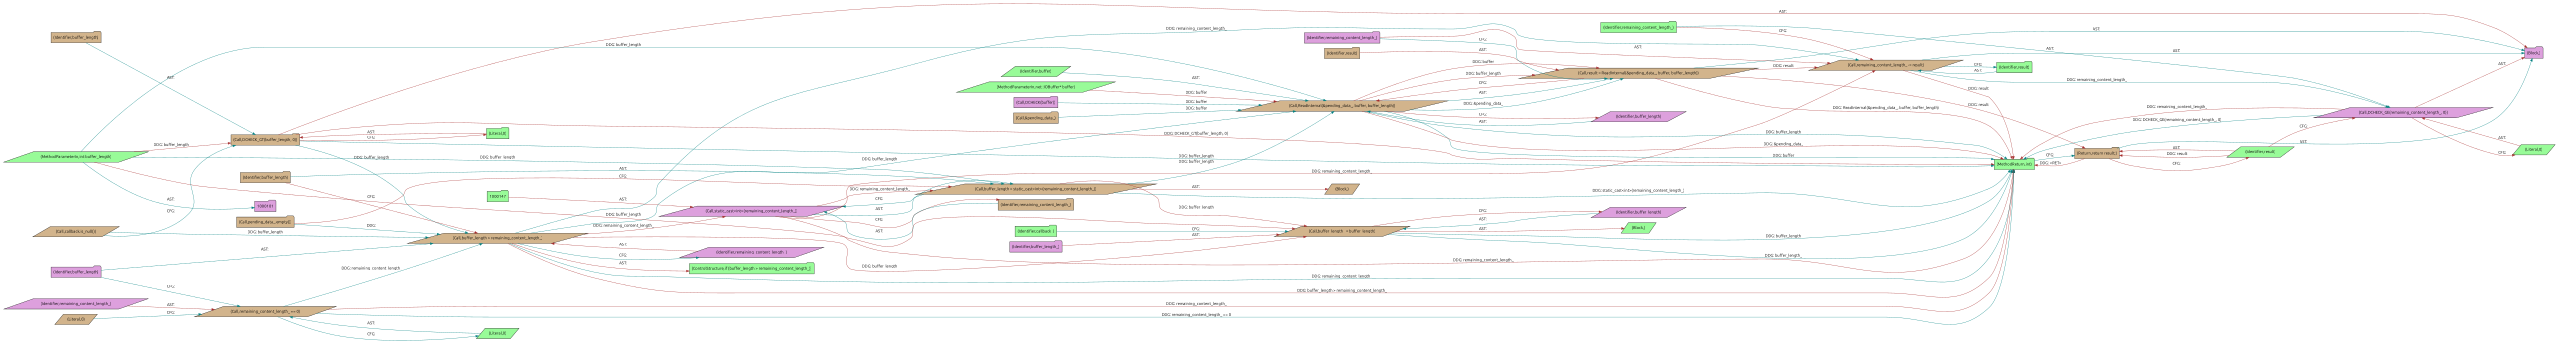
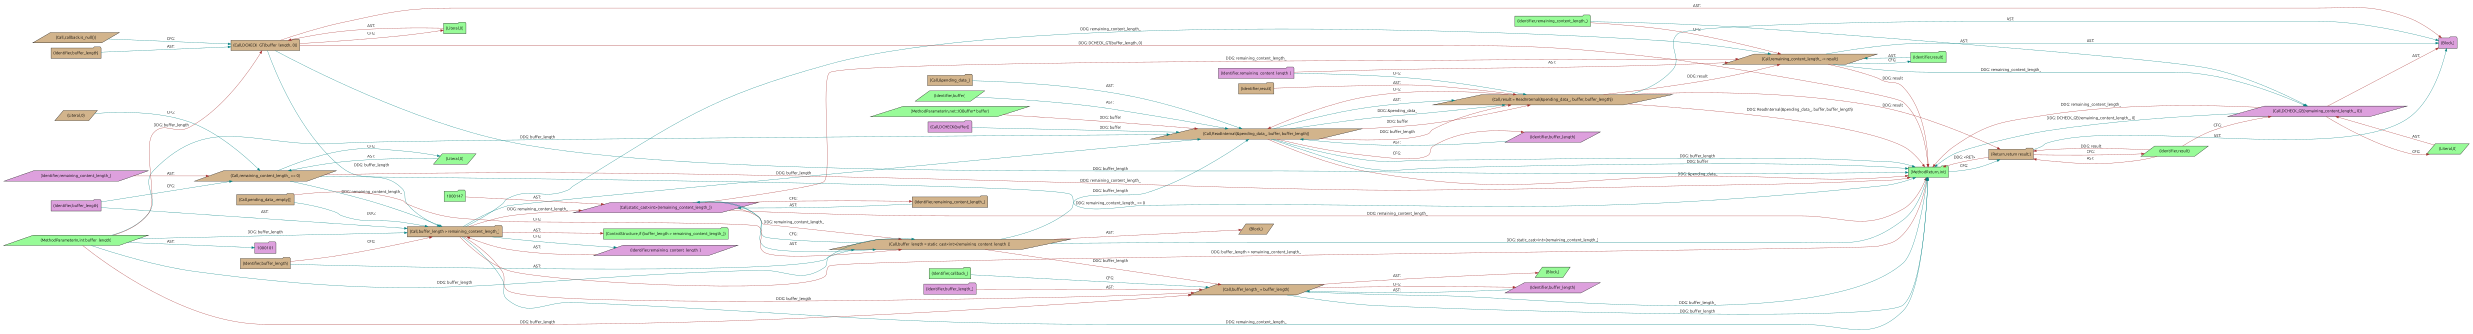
  digraph {
    fontname=Ubuntu
    rankdir=LR
    node [fillcolor=tan fontname=Ubuntu shape=parallelogram style=filled]
    edge [color=teal fontname=Ubuntu]
-   n1 [label="(Call,buffer_length > remaining_content_length_)"]
+   n1 [label="(Call,buffer_length > remaining_content_length_)" shape=folder]
    n2 [fillcolor=plum label="(Call,static_cast<int>(remaining_content_length_))"]
    n3 [label="(Call,buffer_length_ = buffer_length)"]
    n4 [label="(Call,ReadInternal(&pending_data_, buffer, buffer_length))"]
    n5 [label="(Call,remaining_content_length_ -= result)"]
    n6 [fillcolor=palegreen label="(MethodReturn,int)" shape=folder]
    n7 [fillcolor=palegreen label="(ControlStructure,if (buffer_length > remaining_content_length_))" shape=folder]
    n8 [fillcolor=plum label="(Identifier,remaining_content_length_)"]
    n9 [label="(Call,buffer_length = static_cast<int>(remaining_content_length_))"]
    n10 [label="(Identifier,remaining_content_length_)" shape=folder]
    n11 [fillcolor=plum label="(Identifier,buffer_length)"]
    n12 [fillcolor=palegreen label="(Block,)"]
    n13 [label="(Call,result = ReadInternal(&pending_data_, buffer, buffer_length))"]
    n14 [fillcolor=plum label="(Identifier,buffer_length)"]
    n15 [fillcolor=plum label="(Block,)" shape=folder]
    n16 [fillcolor=plum label="(Call,DCHECK_GE(remaining_content_length_, 0))"]
    n17 [fillcolor=palegreen label="(Identifier,result)" shape=folder]
    n18 [label="(Return,return result;)" shape=folder]
    n19 [label="(Call,DCHECK_GT(buffer_length, 0))" shape=folder]
    n20 [fillcolor=palegreen label="(Literal,0)" shape=folder]
    n21 [fillcolor=palegreen label="(MethodParameterIn,int buffer_length)"]
    1000101 [fillcolor=plum shape=folder]
    n23 [label="(Block,)"]
    n24 [label="(Call,remaining_content_length_ == 0)"]
    n25 [fillcolor=palegreen label="(Literal,0)"]
    n26 [fillcolor=palegreen label="(Identifier,result)"]
    n27 [fillcolor=palegreen label="(Literal,0)"]
    n28 [fillcolor=plum label="(Identifier,remaining_content_length_)"]
    n29 [label="(Call,&pending_data_)" shape=folder]
    n30 [fillcolor=plum label="(Identifier,buffer_length)" shape=folder]
    n31 [label="(Identifier,result)" shape=folder]
    n32 [fillcolor=plum label="(Identifier,remaining_content_length_)" shape=folder]
    n33 [label="(Call,callback.is_null())"]
    n34 [fillcolor=palegreen label="(Identifier,callback_)" shape=folder]
    n35 [label="(Literal,0)"]
    n36 [label="(Identifier,buffer_length)" shape=folder]
    n37 [fillcolor=palegreen label="(Identifier,buffer)"]
    n38 [label="(Identifier,buffer_length)" shape=folder]
    n39 [fillcolor=plum label="(Identifier,buffer_length_)" shape=folder]
    n40 [fillcolor=palegreen label="(MethodParameterIn,net::IOBuffer* buffer)"]
    n41 [fillcolor=palegreen label="(Identifier,remaining_content_length_)" shape=folder]
    n42 [fillcolor=plum label="(Call,DCHECK(buffer))" shape=folder]
    n43 [label="(Call,pending_data_.empty())" shape=folder]
    1000147 [fillcolor=palegreen shape=folder]
    n1 -> n2 [color=brown label="DDG: remaining_content_length_"]
    n1 -> n3 [color=brown label="DDG: buffer_length"]
    n1 -> n4 [label="DDG: buffer_length"]
    n1 -> n5 [label="DDG: remaining_content_length_"]
    n1 -> n6 [label="DDG: remaining_content_length_"]
    n1 -> n6 [color=brown label="DDG: buffer_length > remaining_content_length_"]
    n1 -> n7 [color=brown label="AST: "]
    n1 -> n8 [label="CFG: "]
    n2 -> n5 [color=brown label="DDG: remaining_content_length_"]
    n2 -> n6 [color=brown label="DDG: remaining_content_length_"]
    n2 -> n9 [label="AST: "]
    n2 -> n9 [color=brown label="DDG: remaining_content_length_"]
    n2 -> n10 [color=brown label="CFG: "]
    n3 -> n6 [label="DDG: buffer_length"]
    n3 -> n6 [label="DDG: buffer_length_"]
    n3 -> n11 [color=brown label="CFG: "]
    n3 -> n12 [color=brown label="AST: "]
    n4 -> n6 [label="DDG: buffer"]
    n4 -> n6 [color=brown label="DDG: &pending_data_"]
    n4 -> n6 [label="DDG: buffer_length"]
    n4 -> n13 [label="AST: "]
    n4 -> n13 [label="DDG: &pending_data_"]
    n4 -> n13 [color=brown label="DDG: buffer"]
    n4 -> n13 [color=brown label="DDG: buffer_length"]
    n4 -> n14 [color=brown label="CFG: "]
    n5 -> n6 [color=brown label="DDG: result"]
    n5 -> n15 [label="AST: "]
    n5 -> n16 [label="DDG: remaining_content_length_"]
    n5 -> n17 [label="CFG: "]
    n6 -> n18 [label="CFG: "]
    n8 -> n1 [color=brown label="AST: "]
    n9 -> n2 [label="CFG: "]
    n9 -> n3 [color=brown label="DDG: buffer_length"]
    n9 -> n4 [label="DDG: buffer_length"]
    n9 -> n6 [label="DDG: static_cast<int>(remaining_content_length_)"]
    n9 -> n23 [color=brown label="AST: "]
    n10 -> n2 [label="AST: "]
    n11 -> n3 [label="AST: "]
    n13 -> n4 [color=brown label="CFG: "]
    n13 -> n5 [color=brown label="DDG: result"]
    n13 -> n6 [color=brown label="DDG: ReadInternal(&pending_data_, buffer, buffer_length)"]
    n13 -> n15 [label="AST: "]
    n13 -> n18 [color=brown label="DDG: result"]
    n14 -> n4 [label="AST: "]
    n16 -> n6 [label="DDG: DCHECK_GE(remaining_content_length_, 0)"]
    n16 -> n6 [color=brown label="DDG: remaining_content_length_"]
    n16 -> n15 [color=brown label="AST: "]
    n16 -> n27 [color=brown label="CFG: "]
    n17 -> n5 [label="AST: "]
    n18 -> n6 [color=brown label="DDG: <RET>"]
    n18 -> n15 [label="AST: "]
    n18 -> n26 [color=brown label="CFG: "]
    n19 -> n1 [label="DDG: buffer_length"]
    n19 -> n6 [color=brown label="DDG: DCHECK_GT(buffer_length, 0)"]
    n19 -> n6 [label="DDG: buffer_length"]
    n19 -> n15 [color=brown label="AST: "]
    n19 -> n20 [color=brown label="CFG: "]
    n20 -> n19 [color=brown label="AST: "]
-   n33 -> n1 [label="DDG: buffer_length"]
+   n21 -> n1 [label="DDG: buffer_length"]
    n21 -> n3 [color=brown label="DDG: buffer_length"]
    n21 -> n4 [label="DDG: buffer_length"]
    n21 -> n9 [label="DDG: buffer_length"]
    n21 -> n19 [color=brown label="DDG: buffer_length"]
    n21 -> 1000101 [label="AST: "]
    n24 -> n1 [label="DDG: remaining_content_length_"]
    n24 -> n6 [color=brown label="DDG: remaining_content_length_"]
    n24 -> n6 [label="DDG: remaining_content_length_ == 0"]
    n24 -> n25 [label="CFG: "]
    n25 -> n24 [label="AST: "]
    n26 -> n16 [color=brown label="CFG: "]
    n26 -> n18 [color=brown label="AST: "]
    n26 -> n18 [color=brown label="DDG: result"]
    n27 -> n16 [color=brown label="AST: "]
    n28 -> n24 [color=brown label="AST: "]
-   n29 -> n4 [label="DDG: buffer"]
+   n29 -> n4 [label="AST: "]
    n30 -> n1 [label="AST: "]
    n30 -> n24 [label="CFG: "]
    n31 -> n13 [color=brown label="AST: "]
    n32 -> n5 [color=brown label="AST: "]
    n32 -> n13 [label="CFG: "]
    n33 -> n19 [label="CFG: "]
    n34 -> n3 [label="CFG: "]
    n35 -> n24 [label="CFG: "]
    n36 -> n1 [color=brown label="CFG: "]
    n36 -> n9 [label="AST: "]
    n37 -> n4 [label="AST: "]
    n38 -> n19 [label="AST: "]
    n39 -> n3 [color=brown label="AST: "]
    n40 -> n4 [color=brown label="DDG: buffer"]
    n41 -> n5 [color=brown label="CFG: "]
    n41 -> n16 [label="AST: "]
    n42 -> n4 [label="DDG: buffer"]
    n43 -> n1 [label="DDG: "]
    n43 -> n9 [color=brown label="CFG: "]
    1000147 -> n2 [color=brown label="AST: "]
  }
